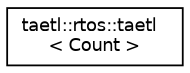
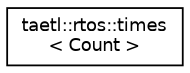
  digraph {
    rankdir=LR
-   n1 [color=black fillcolor=white fontname=Helvetica fontsize=10 height=0.2 label="taetl::rtos::taetl\l\< Count \>" shape=record style=filled width=0.4]
+   n1 [color=black fillcolor=white fontname=Helvetica fontsize=10 height=0.2 label="taetl::rtos::times\l\< Count \>" shape=record style=filled width=0.4]
  }
